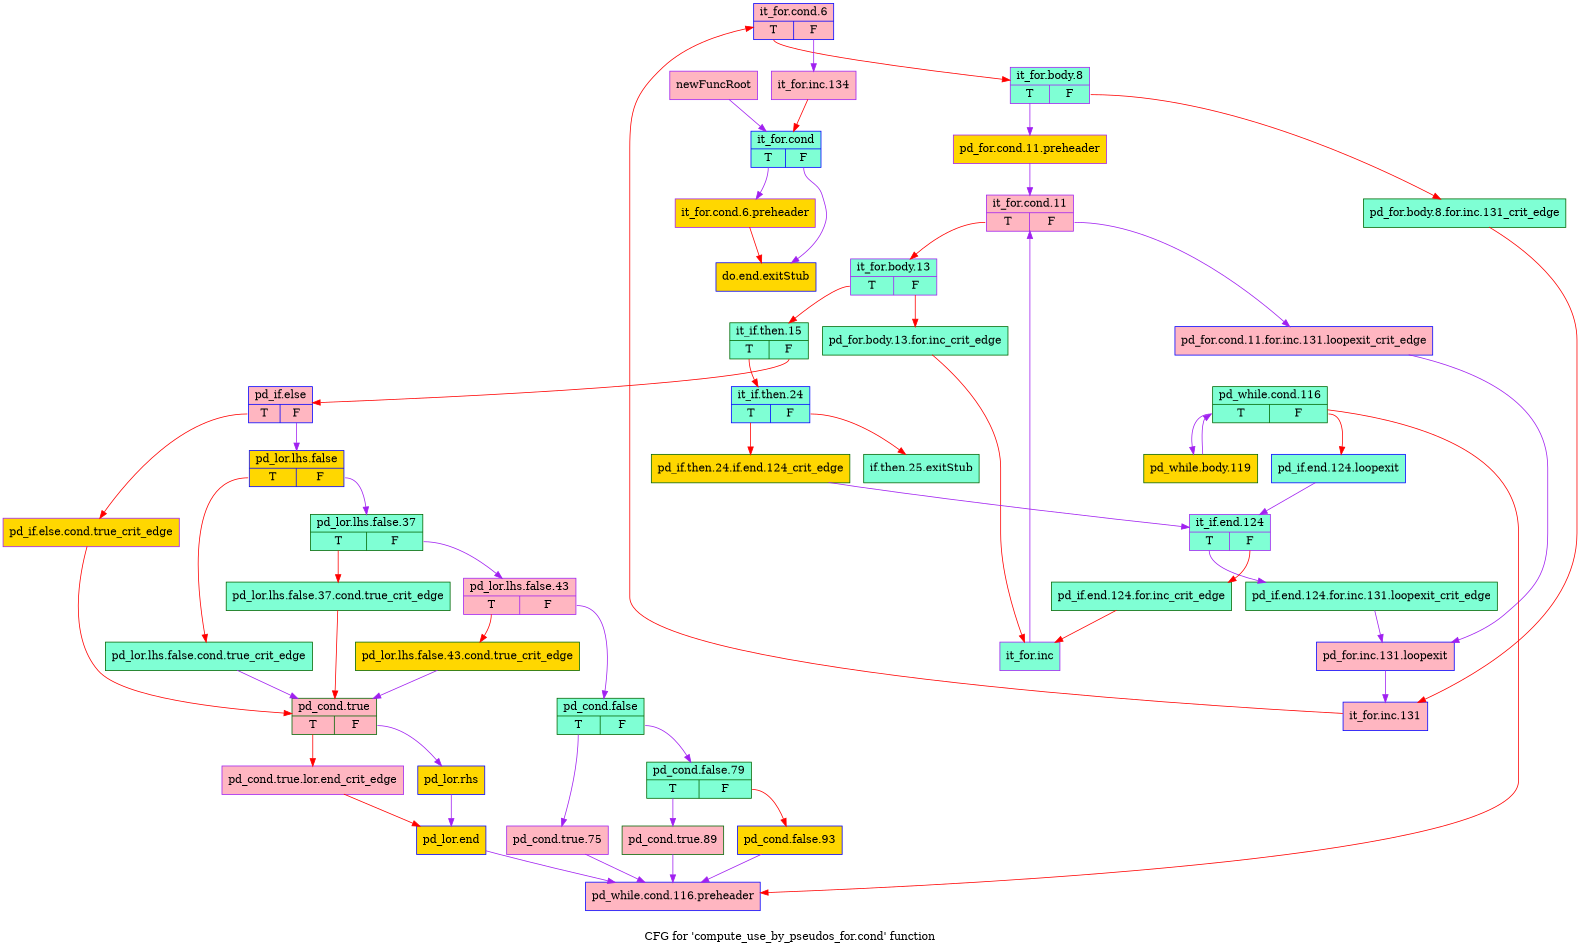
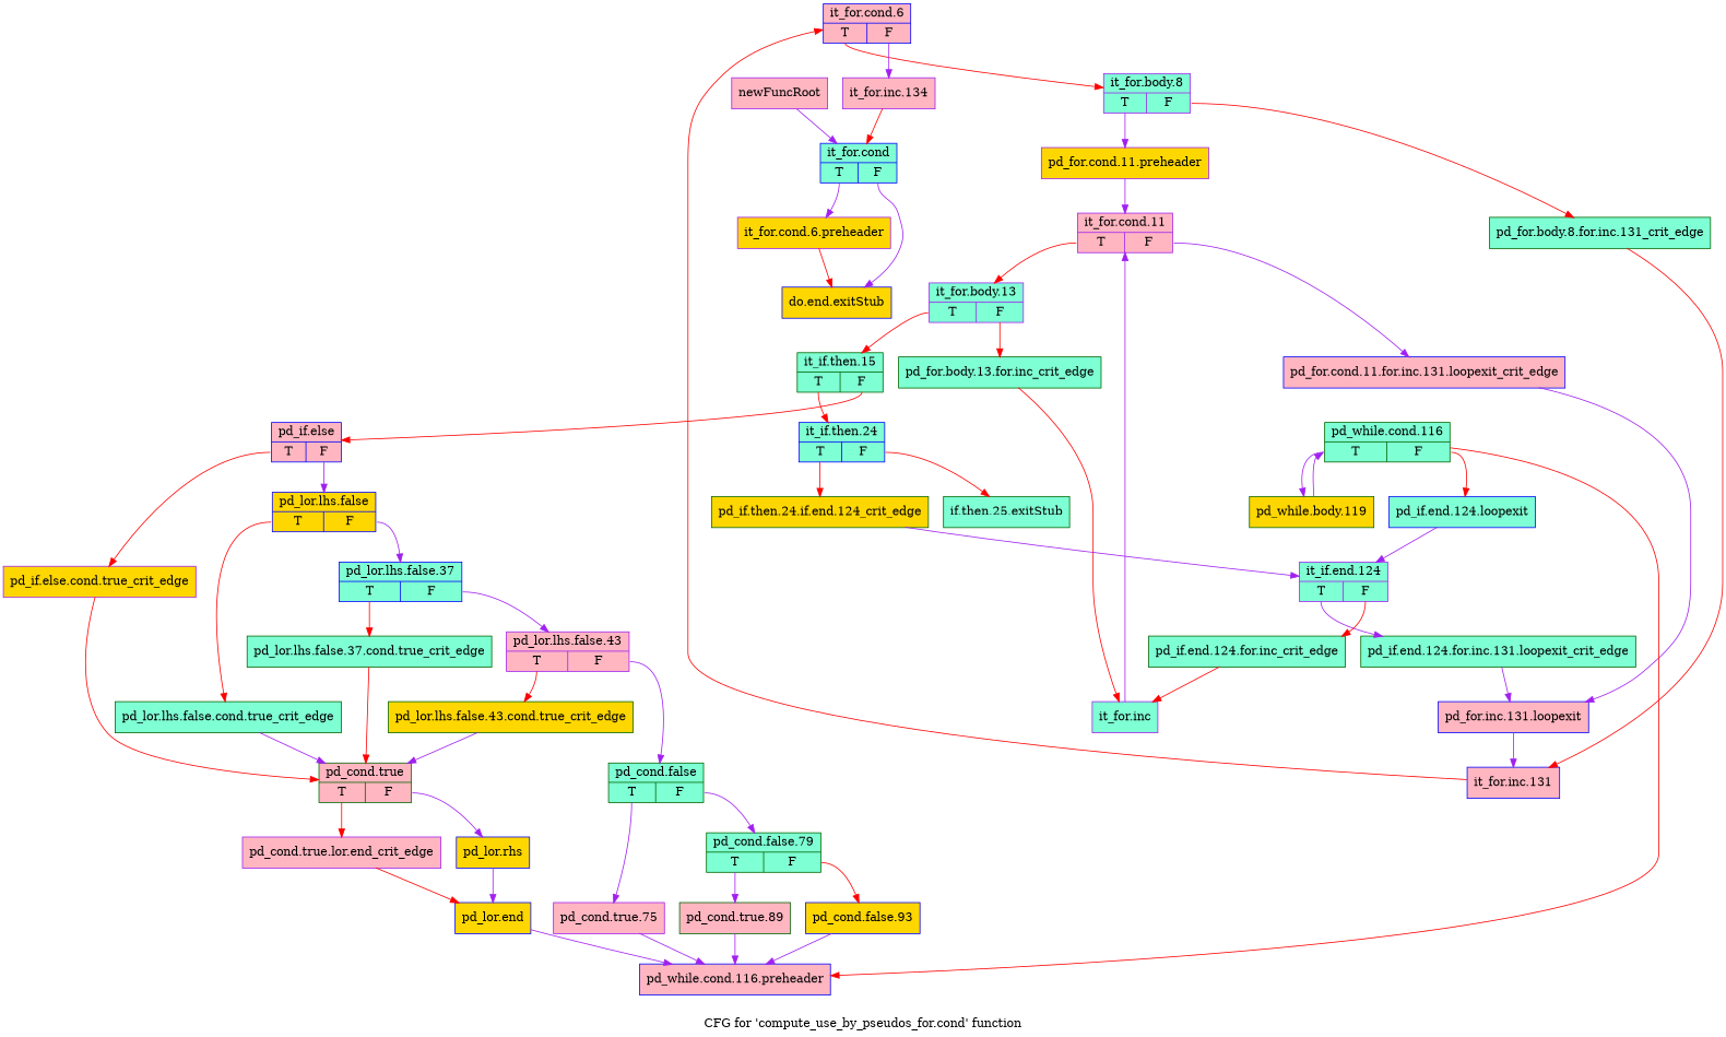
  digraph {
    label="CFG for 'compute_use_by_pseudos_for.cond' function"
    node [color=darkgreen fillcolor=aquamarine shape=record style=filled]
    edge [color=purple]
    n1 [color=purple fillcolor=lightpink label="{newFuncRoot}"]
    n2 [color=blue label="{it_for.cond|{<s0>T|<s1>F}}"]
    n3 [color=blue fillcolor=gold label="{do.end.exitStub}"]
    n4 [color=purple fillcolor=gold label="{it_for.cond.6.preheader}"]
    n5 [label="{if.then.25.exitStub}"]
    n6 [color=blue fillcolor=lightpink label="{it_for.cond.6|{<s0>T|<s1>F}}"]
    n7 [color=purple label="{it_for.body.8|{<s0>T|<s1>F}}"]
    n8 [color=purple fillcolor=lightpink label="{it_for.inc.134}"]
    n9 [color=purple fillcolor=gold label="{pd_for.cond.11.preheader}"]
    n10 [label="{pd_for.body.8.for.inc.131_crit_edge}"]
    n11 [color=purple fillcolor=lightpink label="{it_for.cond.11|{<s0>T|<s1>F}}"]
    n12 [color=blue fillcolor=lightpink label="{it_for.inc.131}"]
    n13 [color=purple label="{it_for.body.13|{<s0>T|<s1>F}}"]
    n14 [color=blue fillcolor=lightpink label="{pd_for.cond.11.for.inc.131.loopexit_crit_edge}"]
    n15 [label="{it_if.then.15|{<s0>T|<s1>F}}"]
    n16 [label="{pd_for.body.13.for.inc_crit_edge}"]
    n17 [color=blue fillcolor=lightpink label="{pd_for.inc.131.loopexit}"]
    n18 [color=blue label="{it_if.then.24|{<s0>T|<s1>F}}"]
    n19 [color=blue fillcolor=lightpink label="{pd_if.else|{<s0>T|<s1>F}}"]
    n20 [color=purple label="{it_for.inc}"]
    n21 [fillcolor=gold label="{pd_if.then.24.if.end.124_crit_edge}"]
    n22 [color=purple fillcolor=gold label="{pd_if.else.cond.true_crit_edge}"]
    n23 [color=blue fillcolor=gold label="{pd_lor.lhs.false|{<s0>T|<s1>F}}"]
    n24 [color=purple label="{it_if.end.124|{<s0>T|<s1>F}}"]
    n25 [fillcolor=lightpink label="{pd_cond.true|{<s0>T|<s1>F}}"]
    n26 [label="{pd_lor.lhs.false.cond.true_crit_edge}"]
-   n27 [label="{pd_lor.lhs.false.37|{<s0>T|<s1>F}}"]
+   n27 [color=blue label="{pd_lor.lhs.false.37|{<s0>T|<s1>F}}"]
    n28 [color=purple fillcolor=lightpink label="{pd_cond.true.lor.end_crit_edge}"]
    n29 [color=blue fillcolor=gold label="{pd_lor.rhs}"]
    n30 [label="{pd_lor.lhs.false.37.cond.true_crit_edge}"]
    n31 [color=purple fillcolor=lightpink label="{pd_lor.lhs.false.43|{<s0>T|<s1>F}}"]
    n32 [fillcolor=gold label="{pd_lor.lhs.false.43.cond.true_crit_edge}"]
    n33 [label="{pd_cond.false|{<s0>T|<s1>F}}"]
    n34 [color=purple fillcolor=lightpink label="{pd_cond.true.75}"]
    n35 [label="{pd_cond.false.79|{<s0>T|<s1>F}}"]
    n36 [color=blue fillcolor=lightpink label="{pd_while.cond.116.preheader}"]
    n37 [fillcolor=lightpink label="{pd_cond.true.89}"]
    n38 [color=blue fillcolor=gold label="{pd_cond.false.93}"]
    n39 [label="{pd_while.cond.116|{<s0>T|<s1>F}}"]
    n40 [fillcolor=gold label="{pd_while.body.119}"]
    n41 [color=blue label="{pd_if.end.124.loopexit}"]
    n42 [color=blue fillcolor=gold label="{pd_lor.end}"]
    n43 [label="{pd_if.end.124.for.inc.131.loopexit_crit_edge}"]
    n44 [label="{pd_if.end.124.for.inc_crit_edge}"]
    n1 -> n2
    n2 -> n3 [tailport=s1]
    n2 -> n4 [tailport=s0]
    n4 -> n3 [color=red]
    n6 -> n7 [color=red tailport=s0]
    n6 -> n8 [tailport=s1]
    n7 -> n9 [tailport=s0]
    n7 -> n10 [color=red tailport=s1]
    n8 -> n2 [color=red]
    n9 -> n11
    n10 -> n12 [color=red]
    n11 -> n13 [color=red tailport=s0]
    n11 -> n14 [tailport=s1]
    n12 -> n6 [color=red]
    n13 -> n15 [color=red tailport=s0]
    n13 -> n16 [color=red tailport=s1]
    n14 -> n17
    n15 -> n18 [color=red tailport=s0]
    n15 -> n19 [color=red tailport=s1]
    n16 -> n20 [color=red]
    n17 -> n12
    n18 -> n5 [color=red tailport=s1]
    n18 -> n21 [color=red tailport=s0]
    n19 -> n22 [color=red tailport=s0]
    n19 -> n23 [tailport=s1]
    n20 -> n11
    n21 -> n24
    n22 -> n25 [color=red]
    n23 -> n26 [color=red tailport=s0]
    n23 -> n27 [tailport=s1]
    n24 -> n43 [tailport=s0]
    n24 -> n44 [color=red tailport=s1]
    n25 -> n28 [color=red tailport=s0]
    n25 -> n29 [tailport=s1]
    n26 -> n25
    n27 -> n30 [color=red tailport=s0]
    n27 -> n31 [tailport=s1]
    n28 -> n42 [color=red]
    n29 -> n42
    n30 -> n25 [color=red]
    n31 -> n32 [color=red tailport=s0]
    n31 -> n33 [tailport=s1]
    n32 -> n25
    n33 -> n34 [tailport=s0]
    n33 -> n35 [tailport=s1]
    n34 -> n36
    n35 -> n37 [tailport=s0]
    n35 -> n38 [color=red tailport=s1]
    n37 -> n36
    n38 -> n36
    n39 -> n36 [color=red]
    n39 -> n40 [tailport=s0]
    n39 -> n41 [color=red tailport=s1]
    n40 -> n39
    n41 -> n24
    n42 -> n36
    n43 -> n17
    n44 -> n20 [color=red]
  }
